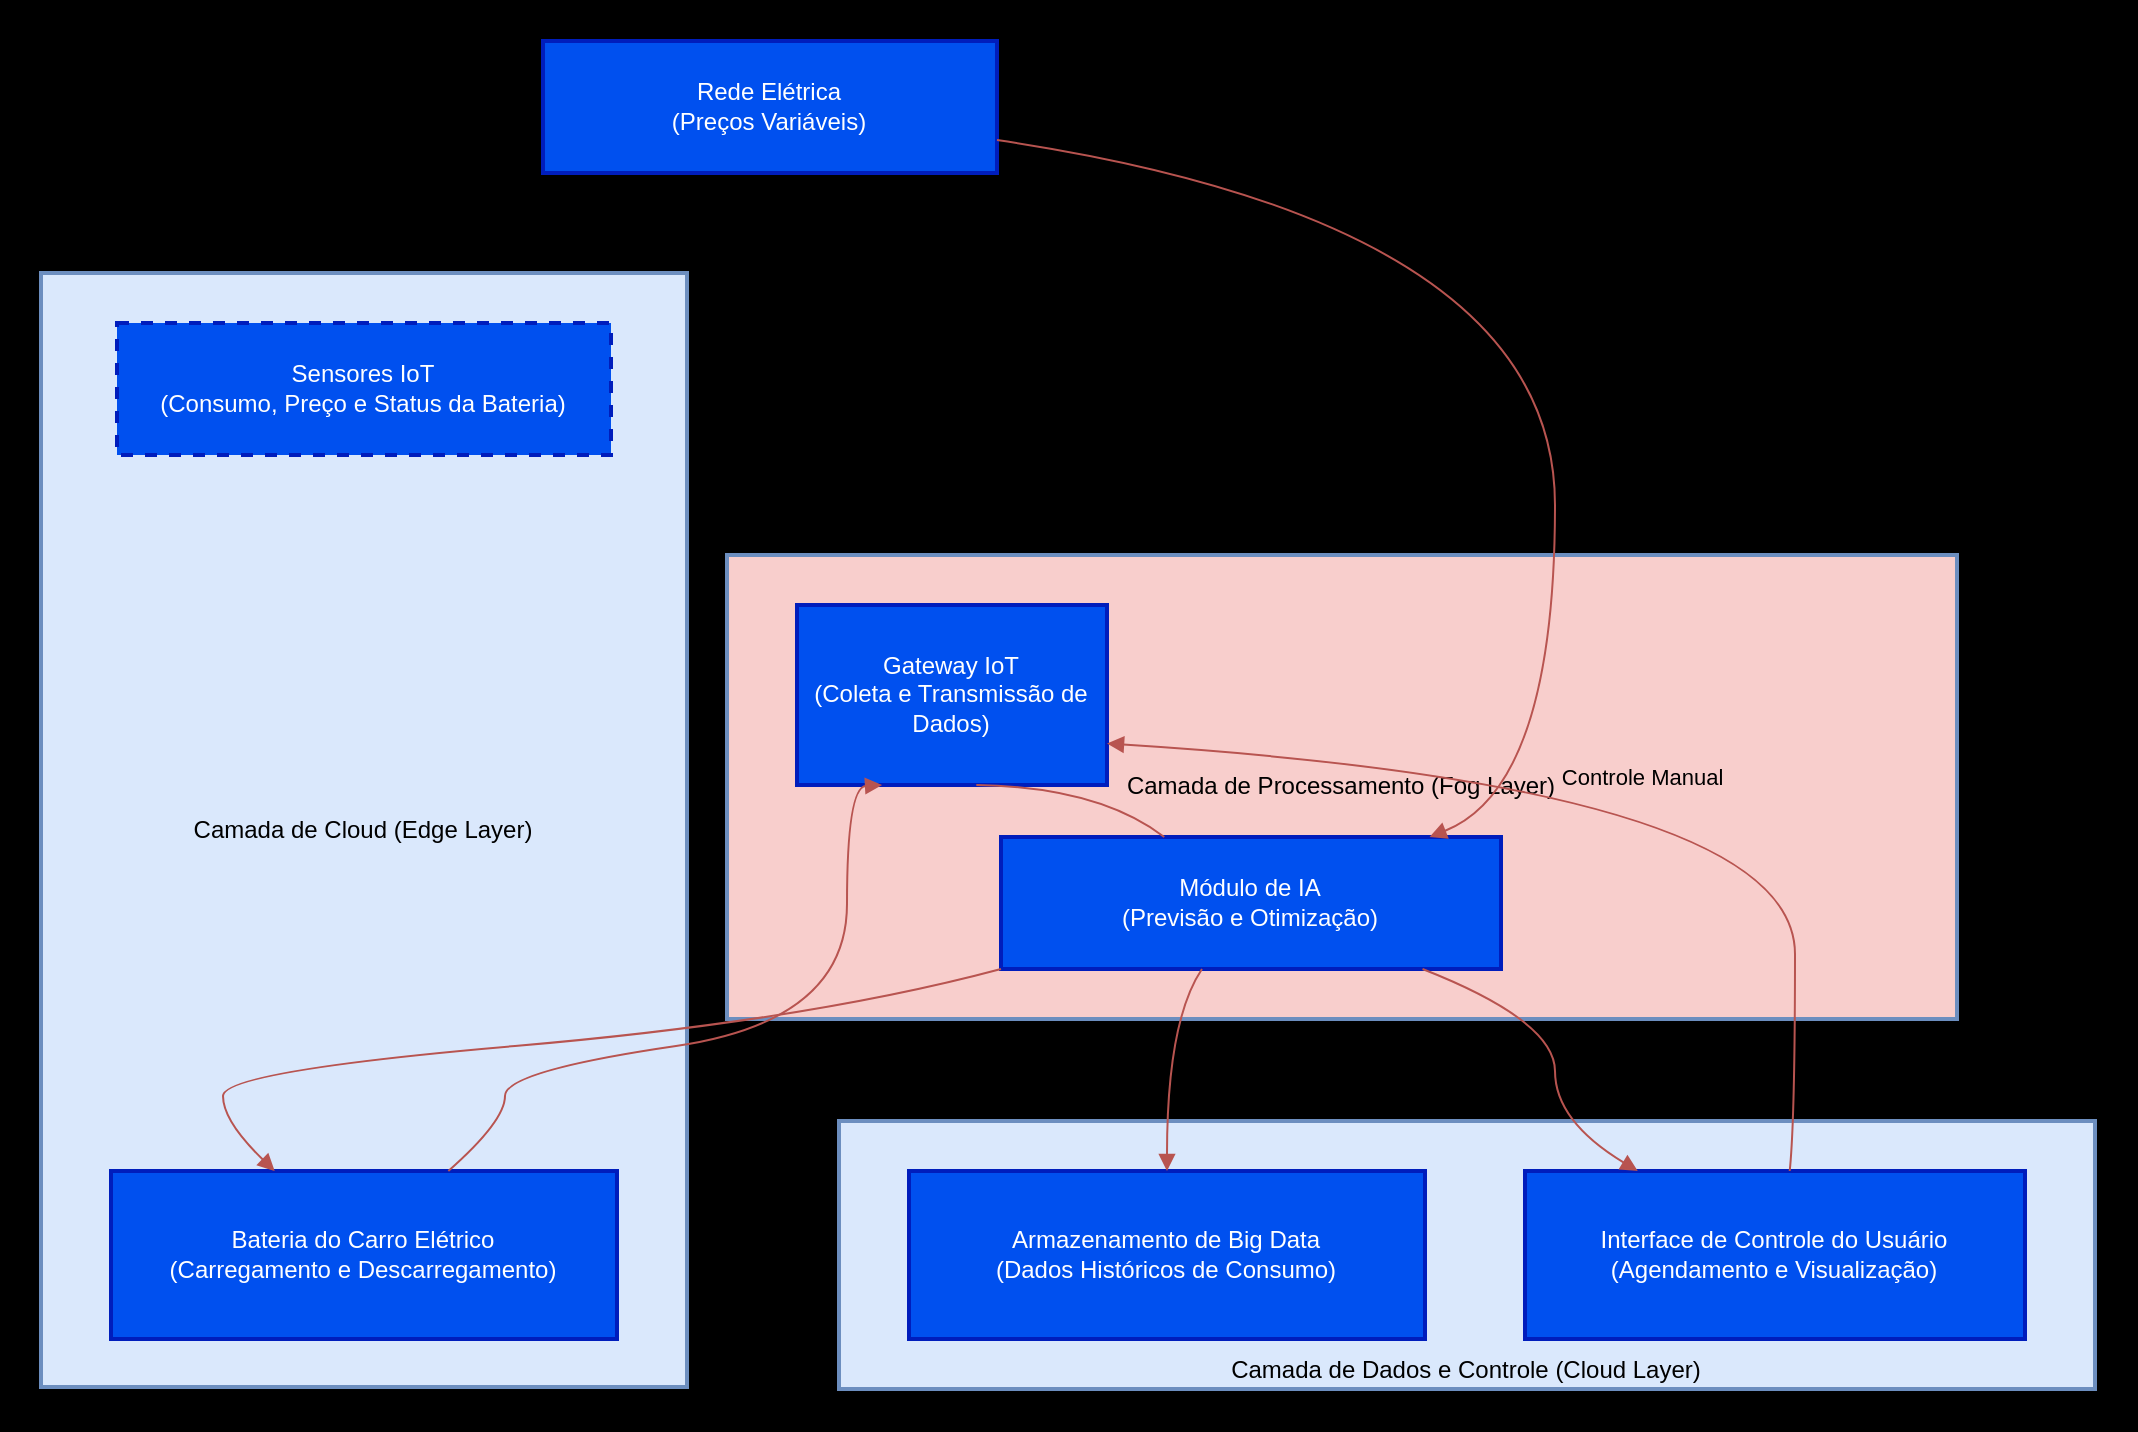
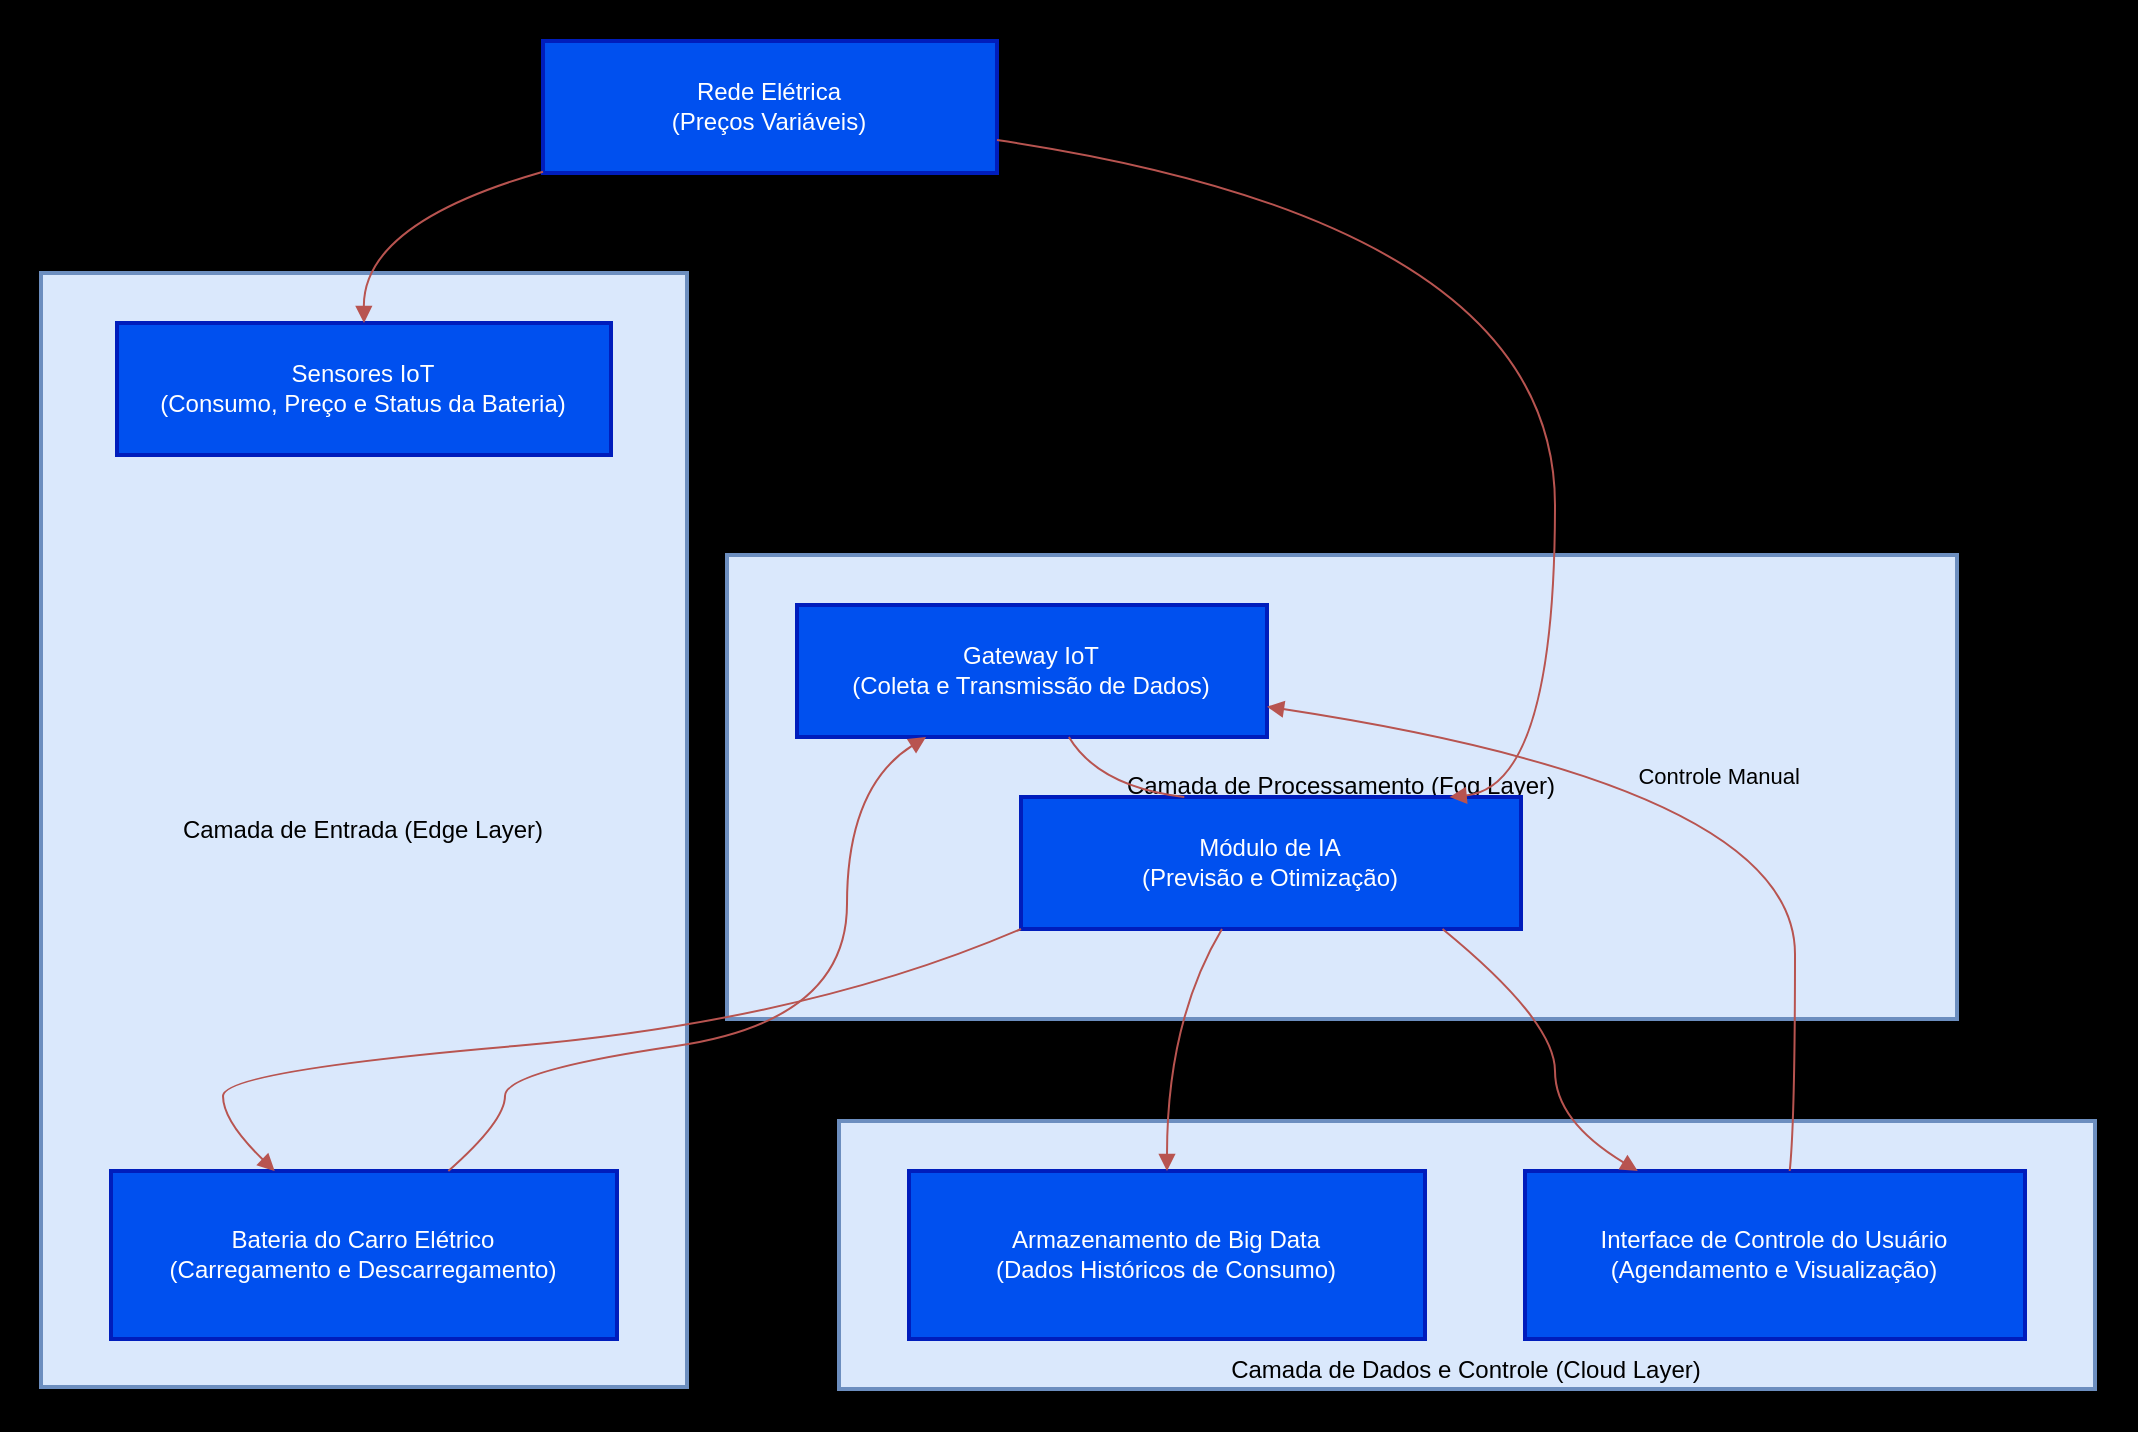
  <mxCell id="0" />
  <mxCell id="1" parent="0" />
  <mxCell id="2" value="Camada de Dados e Controle (Cloud Layer)" style="whiteSpace=wrap;strokeWidth=2;verticalAlign=bottom;fillColor=#dae8fc;strokeColor=#6c8ebf;" vertex="1" parent="1"><mxGeometry x="419" y="560" width="628" height="134" as="geometry" /></mxCell>
- <mxCell id="3" value="Camada de Processamento (Fog Layer)" style="whiteSpace=wrap;strokeWidth=2;fillColor=#f8cecc;strokeColor=#6c8ebf;" vertex="1" parent="1"><mxGeometry x="363" y="277" width="615" height="232" as="geometry" /></mxCell>
- <mxCell id="4" value="Camada de Cloud (Edge Layer)" style="whiteSpace=wrap;strokeWidth=2;labelBackgroundColor=none;fillColor=#dae8fc;strokeColor=#6c8ebf;" vertex="1" parent="1"><mxGeometry x="20" y="136" width="323" height="557" as="geometry" /></mxCell>
- <mxCell id="5" value="Sensores IoT&#10; (Consumo, Preço e Status da Bateria)" style="whiteSpace=wrap;strokeWidth=2;fillColor=#0050ef;strokeColor=#001DBC;fontColor=#ffffff;dashed=1;" vertex="1" parent="1"><mxGeometry x="58" y="161" width="247" height="66" as="geometry" /></mxCell>
+ <mxCell id="3" value="Camada de Processamento (Fog Layer)" style="whiteSpace=wrap;strokeWidth=2;fillColor=#dae8fc;strokeColor=#6c8ebf;" vertex="1" parent="1"><mxGeometry x="363" y="277" width="615" height="232" as="geometry" /></mxCell>
+ <mxCell id="4" value="Camada de Entrada (Edge Layer)" style="whiteSpace=wrap;strokeWidth=2;labelBackgroundColor=none;fillColor=#dae8fc;strokeColor=#6c8ebf;" vertex="1" parent="1"><mxGeometry x="20" y="136" width="323" height="557" as="geometry" /></mxCell>
+ <mxCell id="5" value="Sensores IoT&#10; (Consumo, Preço e Status da Bateria)" style="whiteSpace=wrap;strokeWidth=2;fillColor=#0050ef;strokeColor=#001DBC;fontColor=#ffffff;" vertex="1" parent="1"><mxGeometry x="58" y="161" width="247" height="66" as="geometry" /></mxCell>
  <mxCell id="6" value="Bateria do Carro Elétrico&#10; (Carregamento e Descarregamento)" style="whiteSpace=wrap;strokeWidth=2;fillColor=#0050ef;fontColor=#ffffff;strokeColor=#001DBC;" vertex="1" parent="1"><mxGeometry x="55" y="585" width="253" height="84" as="geometry" /></mxCell>
- <mxCell id="7" value="Gateway IoT&#10; (Coleta e Transmissão de Dados)" style="whiteSpace=wrap;strokeWidth=2;fillColor=#0050ef;fontColor=#ffffff;strokeColor=#001DBC;" vertex="1" parent="1"><mxGeometry x="398" y="302" width="155" height="90" as="geometry" /></mxCell>
- <mxCell id="8" value="Módulo de IA&#10; (Previsão e Otimização)" style="whiteSpace=wrap;strokeWidth=2;fillColor=#0050ef;fontColor=#ffffff;strokeColor=#001DBC;" vertex="1" parent="1"><mxGeometry x="500" y="418" width="250" height="66" as="geometry" /></mxCell>
+ <mxCell id="7" value="Gateway IoT&#10; (Coleta e Transmissão de Dados)" style="whiteSpace=wrap;strokeWidth=2;fillColor=#0050ef;fontColor=#ffffff;strokeColor=#001DBC;" vertex="1" parent="1"><mxGeometry x="398" y="302" width="235" height="66" as="geometry" /></mxCell>
+ <mxCell id="8" value="Módulo de IA&#10; (Previsão e Otimização)" style="whiteSpace=wrap;strokeWidth=2;fillColor=#0050ef;fontColor=#ffffff;strokeColor=#001DBC;" vertex="1" parent="1"><mxGeometry x="510" y="398" width="250" height="66" as="geometry" /></mxCell>
  <mxCell id="9" value="Armazenamento de Big Data&#10; (Dados Históricos de Consumo)" style="whiteSpace=wrap;strokeWidth=2;fillColor=#0050ef;fontColor=#ffffff;strokeColor=#001DBC;" vertex="1" parent="1"><mxGeometry x="454" y="585" width="258" height="84" as="geometry" /></mxCell>
  <mxCell id="10" value="Interface de Controle do Usuário&#10; (Agendamento e Visualização)" style="whiteSpace=wrap;strokeWidth=2;fillColor=#0050ef;fontColor=#ffffff;strokeColor=#001DBC;" vertex="1" parent="1"><mxGeometry x="762" y="585" width="250" height="84" as="geometry" /></mxCell>
  <mxCell id="11" value="Rede Elétrica&#10; (Preços Variáveis)" style="whiteSpace=wrap;strokeWidth=2;fillColor=#0050ef;strokeColor=#001DBC;fontColor=#ffffff;" vertex="1" parent="1"><mxGeometry x="271" y="20" width="227" height="66" as="geometry" /></mxCell>
  <mxCell id="12" value="" style="curved=1;startArrow=none;endArrow=block;exitX=0.67;exitY=-0.01;entryX=0.27;entryY=1.01;rounded=0;fillColor=#f8cecc;strokeColor=#b85450;" edge="1" parent="1" source="6" target="7"><mxGeometry relative="1" as="geometry"><Array as="points"><mxPoint x="252" y="560" /><mxPoint x="252" y="535" /><mxPoint x="423" y="510" /><mxPoint x="423" y="393" /></Array></mxGeometry></mxCell>
  <mxCell id="13" value="" style="curved=1;startArrow=none;endArrow=none;exitX=0.58;exitY=1.01;entryX=0.33;entryY=0.01;rounded=0;fillColor=#f8cecc;strokeColor=#b85450;" edge="1" parent="1" source="7" target="8"><mxGeometry relative="1" as="geometry"><Array as="points"><mxPoint x="549" y="393" /></Array></mxGeometry></mxCell>
  <mxCell id="14" value="" style="curved=1;startArrow=none;endArrow=block;exitX=0.4;exitY=1.01;entryX=0.5;entryY=-0.01;rounded=0;fillColor=#f8cecc;strokeColor=#b85450;" edge="1" parent="1" source="8" target="9"><mxGeometry relative="1" as="geometry"><Array as="points"><mxPoint x="583" y="510" /></Array></mxGeometry></mxCell>
  <mxCell id="15" value="" style="curved=1;startArrow=none;endArrow=block;exitX=0.85;exitY=1.01;entryX=0.22;entryY=-0.01;rounded=0;fillColor=#f8cecc;strokeColor=#b85450;" edge="1" parent="1" source="8" target="10"><mxGeometry relative="1" as="geometry"><Array as="points"><mxPoint x="777" y="510" /><mxPoint x="777" y="560" /></Array></mxGeometry></mxCell>
  <mxCell id="16" value="Controle Manual" style="curved=1;startArrow=none;endArrow=block;exitX=0.53;exitY=-0.01;entryX=1;entryY=0.77;rounded=0;labelBackgroundColor=none;fillColor=#f8cecc;strokeColor=#b85450;" edge="1" parent="1" source="10" target="7"><mxGeometry relative="1" as="geometry"><Array as="points"><mxPoint x="897" y="560" /><mxPoint x="897" y="393" /></Array></mxGeometry></mxCell>
+ <mxCell id="17" value="" style="curved=1;startArrow=none;endArrow=block;exitX=0;exitY=0.99;entryX=0.5;entryY=0;rounded=0;fillColor=#f8cecc;strokeColor=#b85450;" edge="1" parent="1" source="11" target="5"><mxGeometry relative="1" as="geometry"><Array as="points"><mxPoint x="181" y="111" /></Array></mxGeometry></mxCell>
  <mxCell id="18" value="" style="curved=1;startArrow=none;endArrow=block;exitX=1;exitY=0.75;entryX=0.85;entryY=0.01;rounded=0;fillColor=#f8cecc;strokeColor=#b85450;" edge="1" parent="1" source="11" target="8"><mxGeometry relative="1" as="geometry"><Array as="points"><mxPoint x="777" y="111" /><mxPoint x="777" y="393" /></Array></mxGeometry></mxCell>
  <mxCell id="19" value="" style="curved=1;startArrow=none;endArrow=block;exitX=0;exitY=1;entryX=0.32;entryY=-0.01;rounded=0;fillColor=#f8cecc;strokeColor=#b85450;" edge="1" parent="1" source="8" target="6"><mxGeometry relative="1" as="geometry"><Array as="points"><mxPoint x="403" y="510" /><mxPoint x="111" y="535" /><mxPoint x="111" y="560" /></Array></mxGeometry></mxCell>
